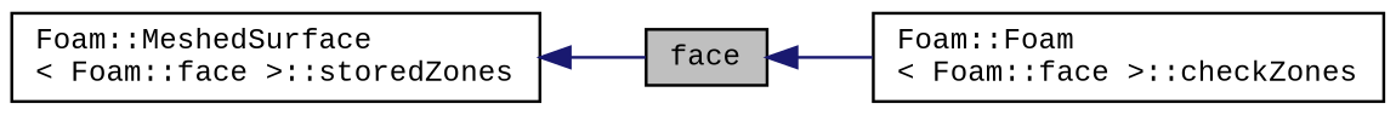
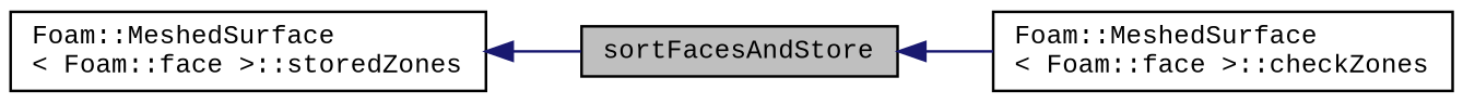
  digraph {
    fontname="Liberation Mono"
    rankdir=LR
    node [color=black fontname="Liberation Mono" fontsize=10 shape=record]
    edge [color=midnightblue dir=back fontname="Liberation Mono" fontsize=10 labelfontname=FreeSans labelfontsize=10 style=solid]
-   n1 [fillcolor=grey75 fontcolor=black height=0.2 label=face style=filled width=0.4]
-   n2 [height=0.2 label="Foam::Foam\l\< Foam::face \>::checkZones" width=0.4]
+   n1 [fillcolor=grey75 fontcolor=black height=0.2 label=sortFacesAndStore style=filled width=0.4]
+   n2 [height=0.2 label="Foam::MeshedSurface\l\< Foam::face \>::checkZones" width=0.4]
    n3 [height=0.2 label="Foam::MeshedSurface\l\< Foam::face \>::storedZones" width=0.4]
    n1 -> n2
    n3 -> n1
  }
